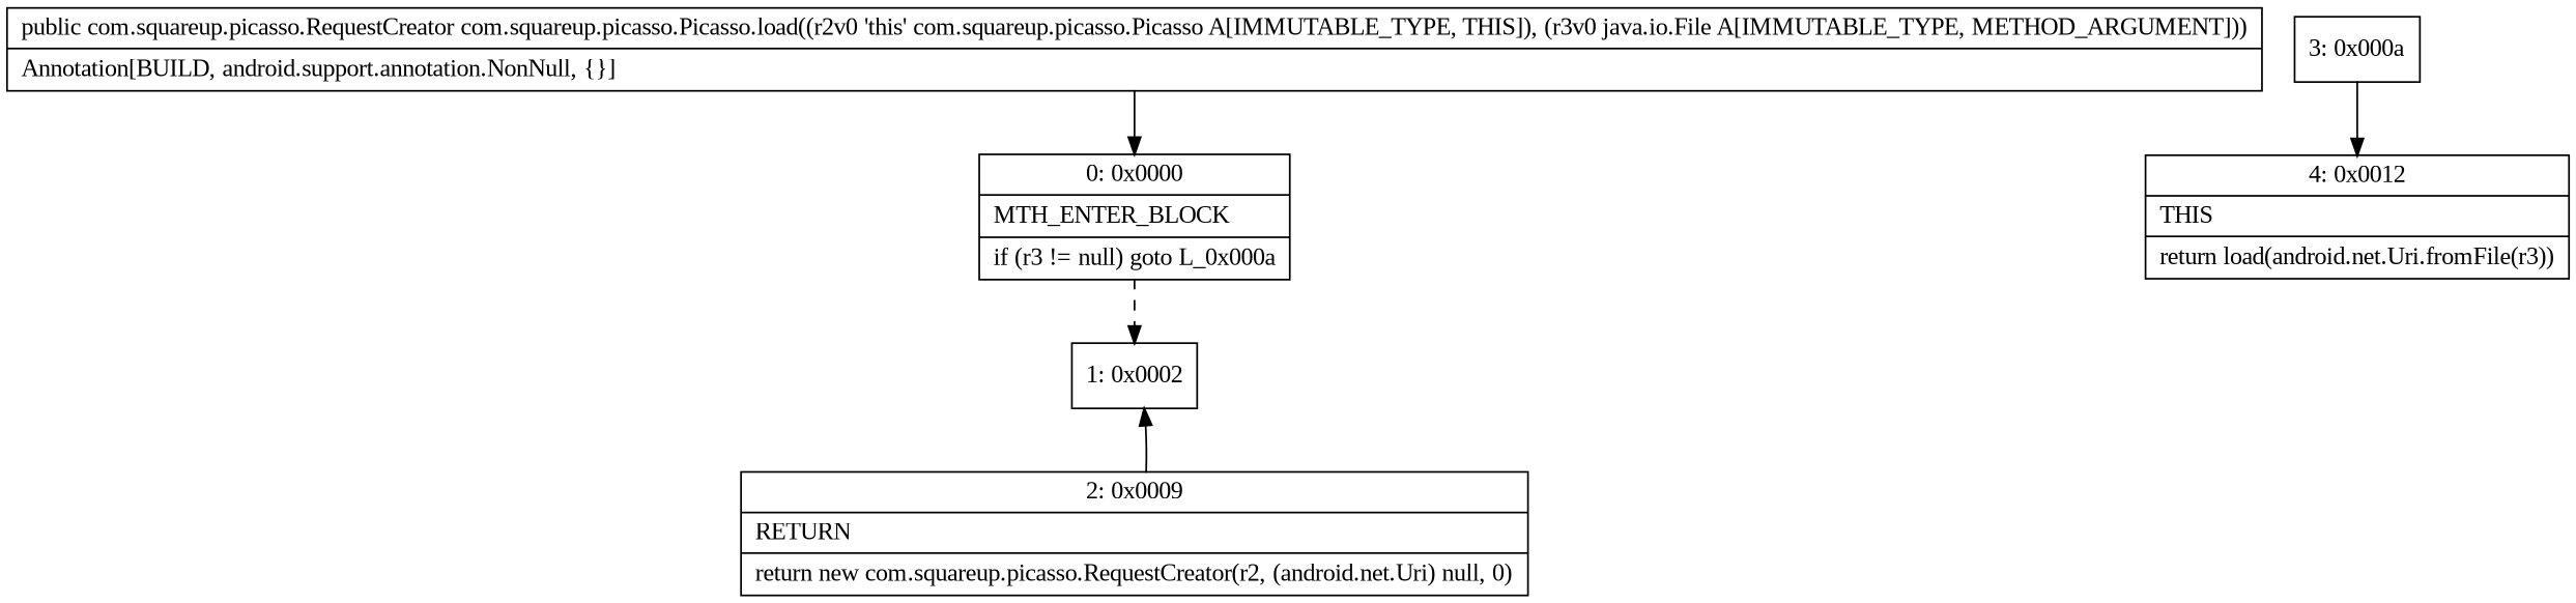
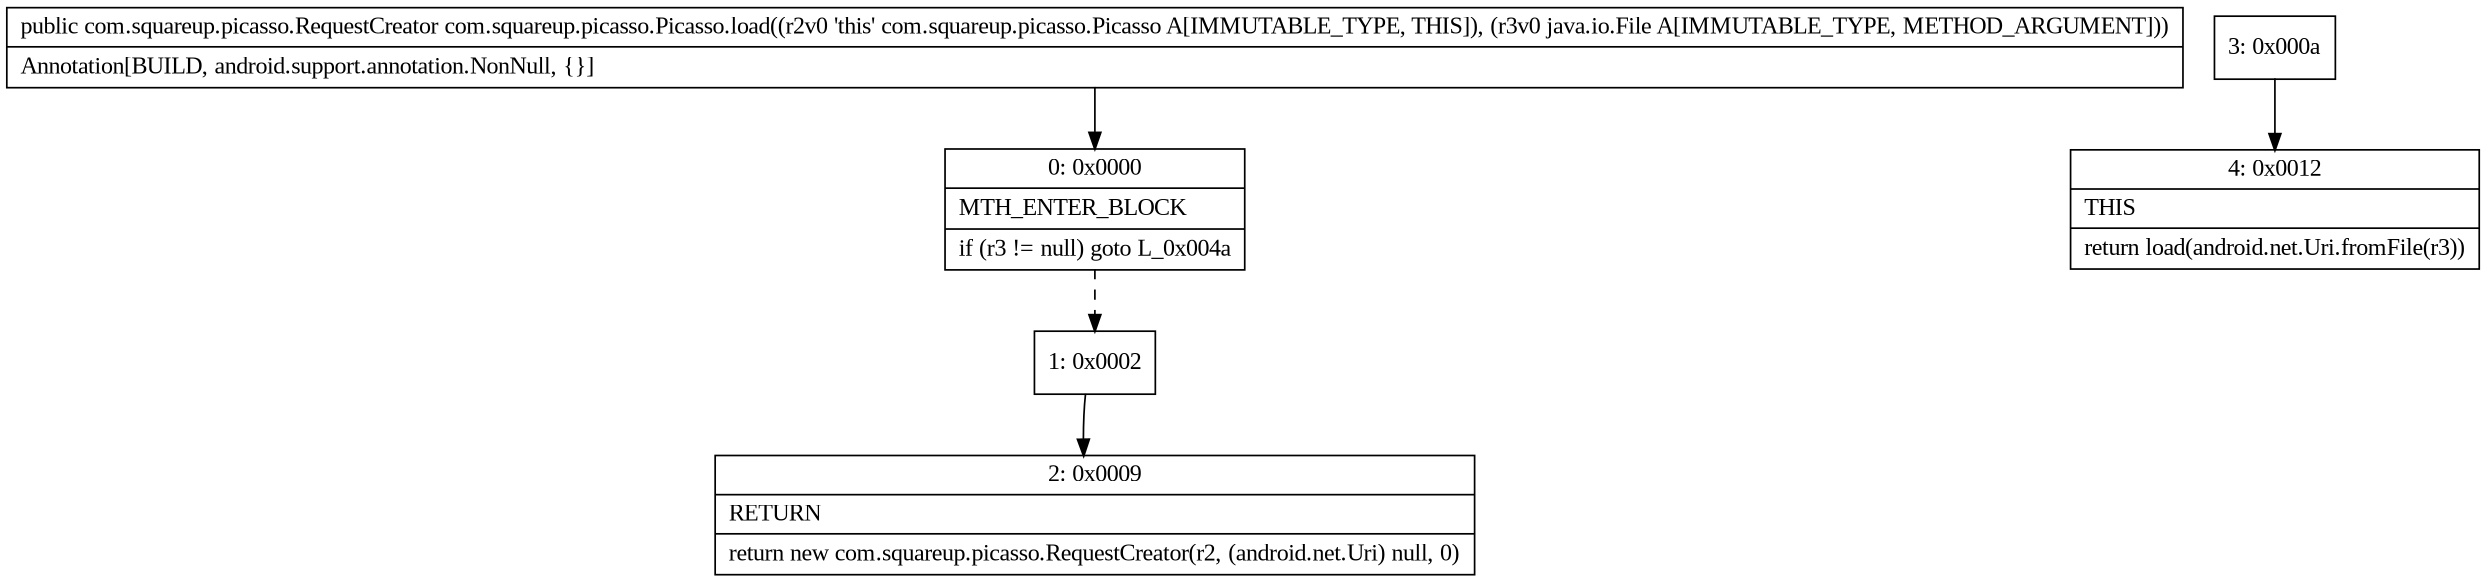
  digraph {
    fontname="Liberation Serif"
    node [fontname="Liberation Serif" shape=record]
    edge [fontname="Liberation Serif"]
-   n1 [label="{0\:\ 0x0000|MTH_ENTER_BLOCK\l|if (r3 != null) goto L_0x000a\l}"]
+   n1 [label="{0\:\ 0x0000|MTH_ENTER_BLOCK\l|if (r3 != null) goto L_0x004a\l}"]
    n2 [label="{1\:\ 0x0002}"]
    n3 [label="{2\:\ 0x0009|RETURN\l|return new com.squareup.picasso.RequestCreator(r2, (android.net.Uri) null, 0)\l}"]
    n4 [label="{3\:\ 0x000a}"]
    n5 [label="{4\:\ 0x0012|THIS\l|return load(android.net.Uri.fromFile(r3))\l}"]
    n6 [label="{public com.squareup.picasso.RequestCreator com.squareup.picasso.Picasso.load((r2v0 'this' com.squareup.picasso.Picasso A[IMMUTABLE_TYPE, THIS]), (r3v0 java.io.File A[IMMUTABLE_TYPE, METHOD_ARGUMENT]))  | Annotation[BUILD, android.support.annotation.NonNull, \{\}]\l}"]
    n1 -> n2 [style=dashed]
-   n3 -> n2
+   n2 -> n3
    n4 -> n5
    n6 -> n1
  }
